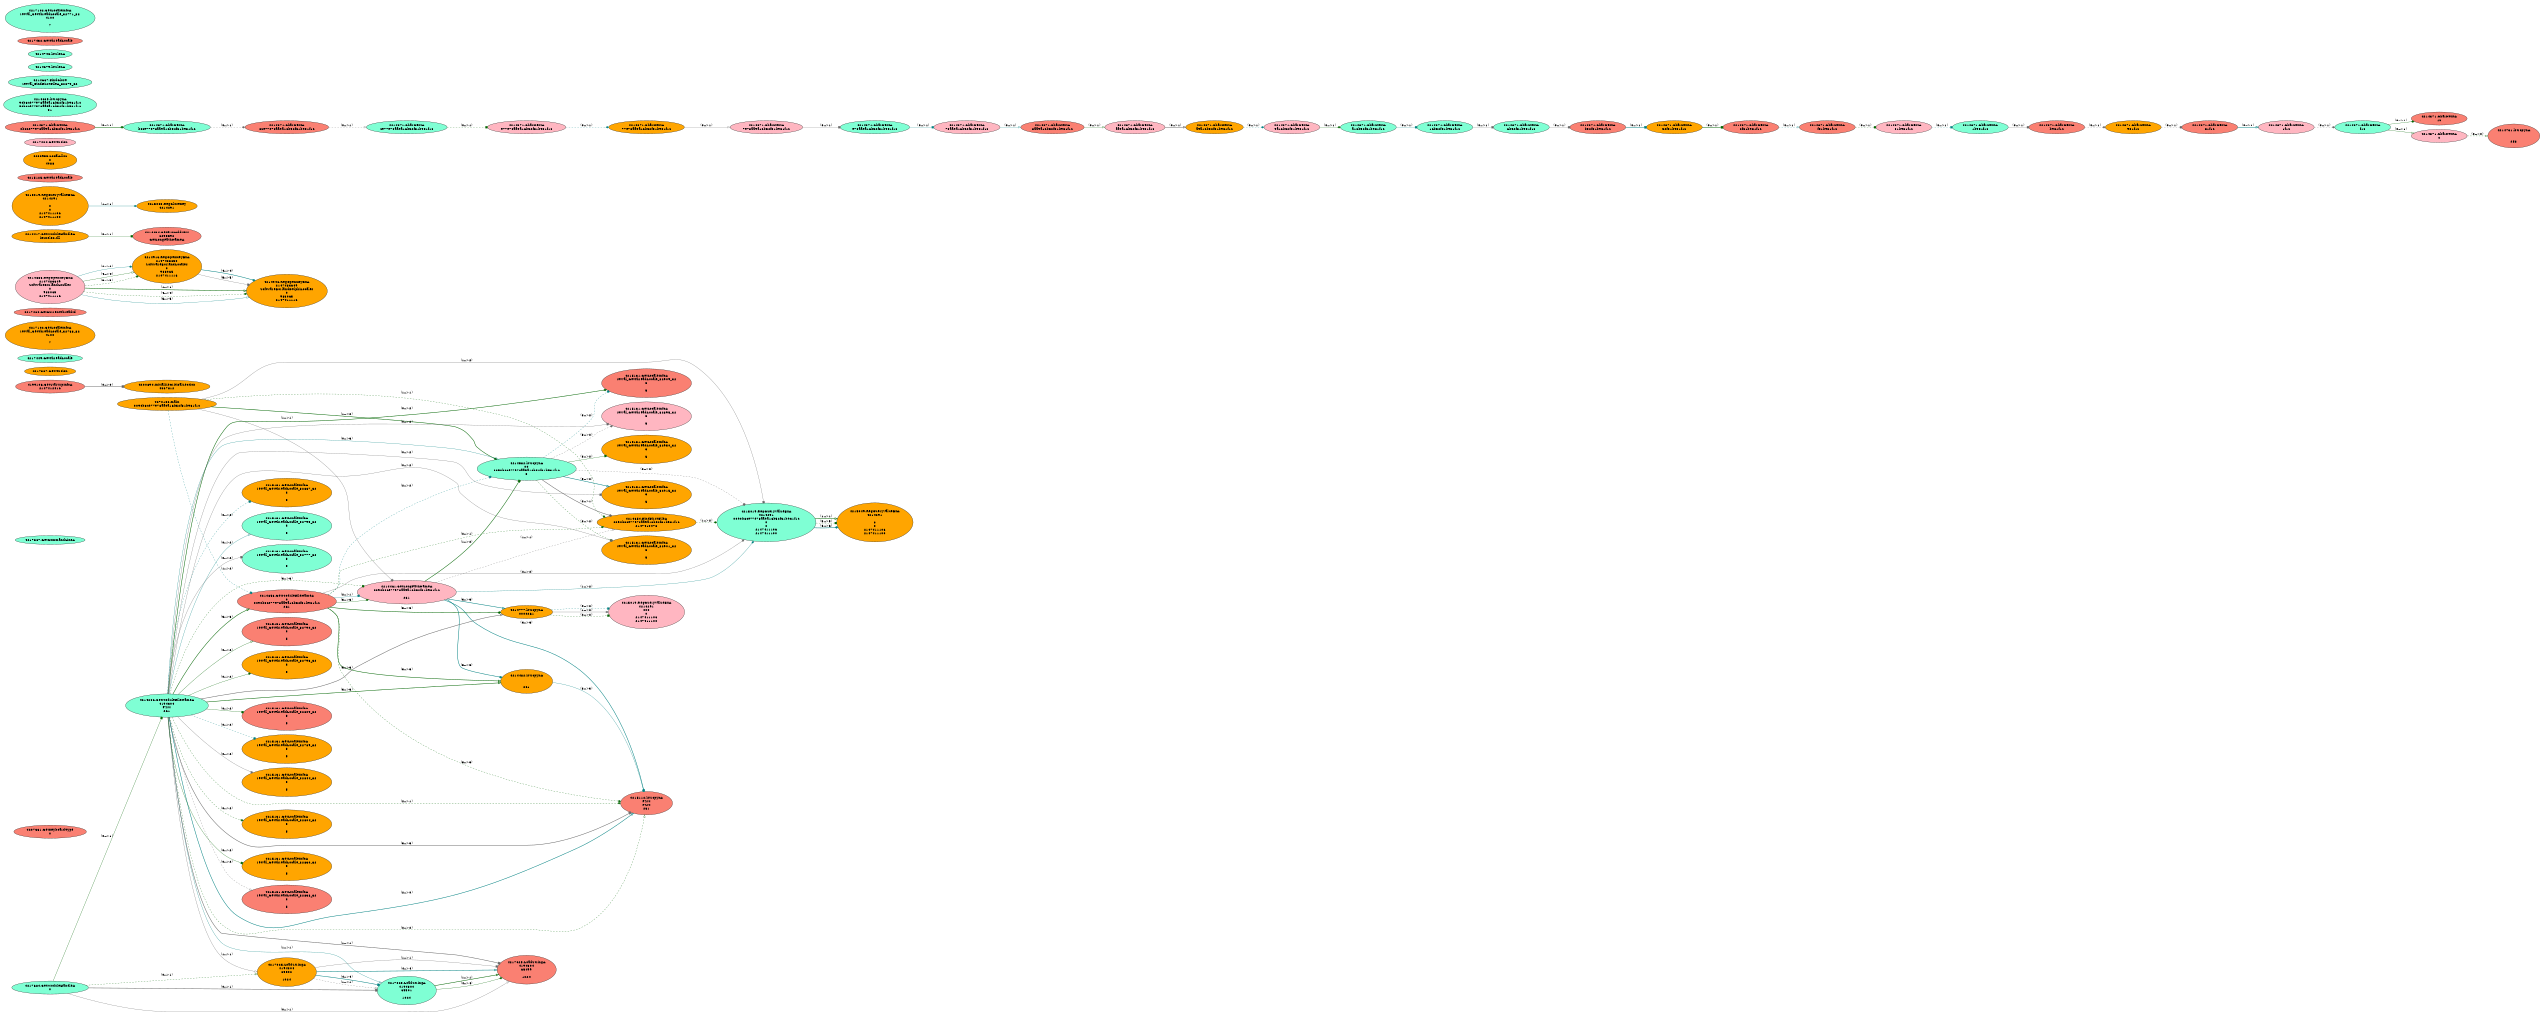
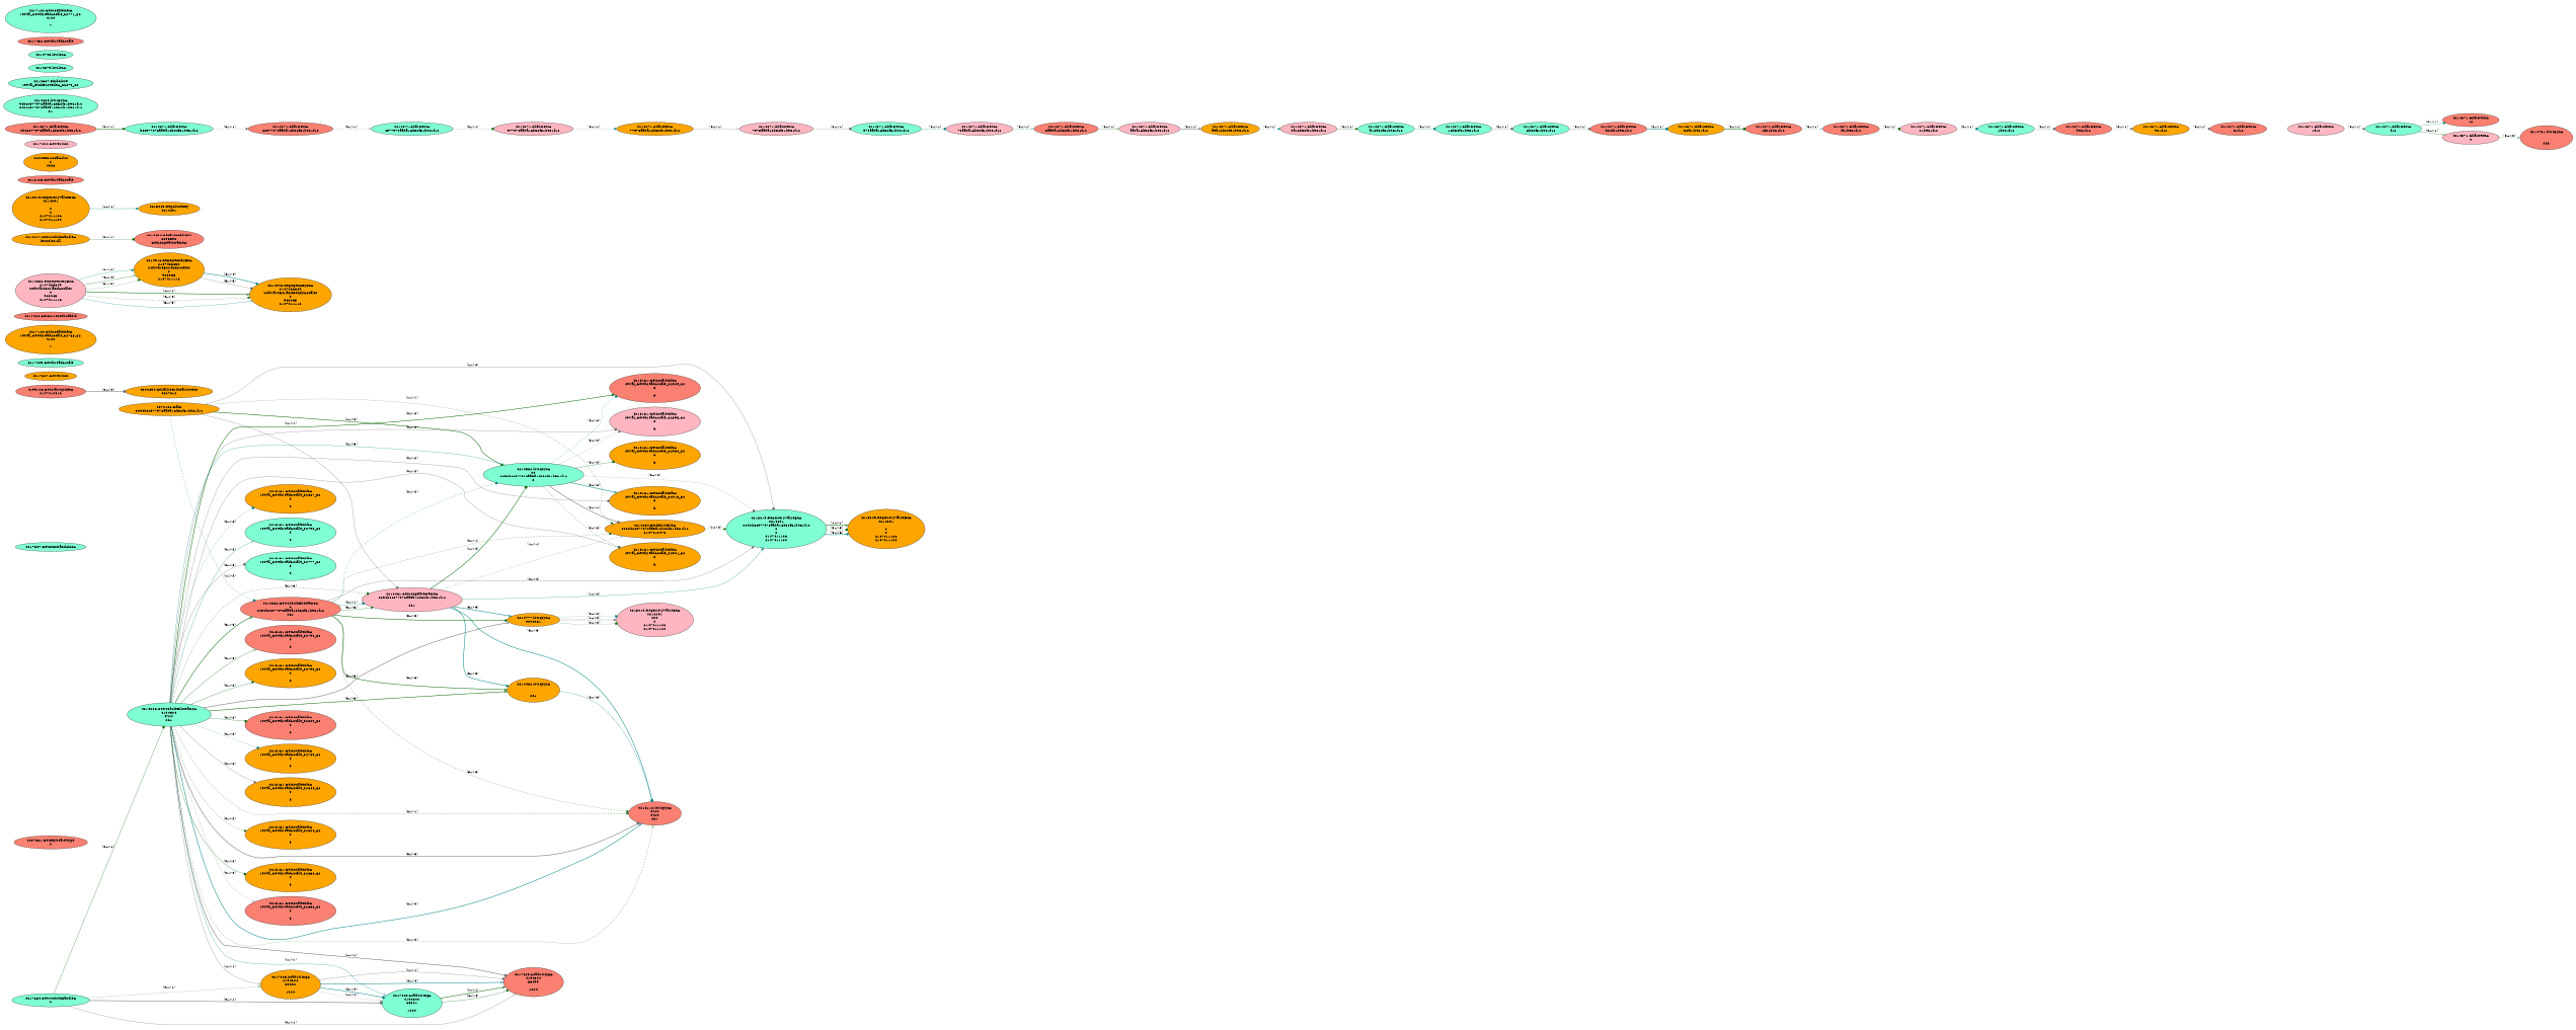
  digraph {
    rankdir=LR
    node [fillcolor=orange style=filled]
    edge [arrowhead=box color=darkgreen style=solid]
    n1 [label="4270136.main\n0090b8ce77e78aa9a16b52f31b931f1c"]
    n2 [fillcolor=salmon label="4214856.GetModuleFileNameA\n0\n0090b8ce77e78aa9a16b52f31b931f1c\n261"]
    n3 [fillcolor=lightpink label="4214461.GetLongPathNameA\n0090b8ce77e78aa9a16b52f31b931f1c\n\n261"]
    n4 [fillcolor=aquamarine label="4214582.lstrcpynA\n00\n0090b8ce77e78aa9a16b52f31b931f1c\n3"]
    n5 [label="4214654.FindFirstFileA\n0090b8ce77e78aa9a16b52f31b931f1c\n2147410478"]
    n6 [fillcolor=aquamarine label="4215019.RegQueryValueExA\n4214291\n0090b8ce77e78aa9a16b52f31b931f1c\n0\n0\n2147411106\n2147411100"]
    n7 [label="4214482.lstrcpynA\n\n\n261"]
    n8 [fillcolor=salmon label="4215112.lstrcpynA\nPZM\nPZM\n261"]
    n9 [label="4214777.lstrcpynA\n0000261"]
    n10 [fillcolor=salmon label="4215131.GetLocaleInfoA\nretval_GetThreadLocale_32909_32\n3\n\n5"]
    n11 [fillcolor=lightpink label="4215131.GetLocaleInfoA\nretval_GetThreadLocale_32895_32\n3\n\n5"]
    n12 [label="4215131.GetLocaleInfoA\nretval_GetThreadLocale_32915_32\n3\n\n5"]
    n13 [label="4215131.GetLocaleInfoA\nretval_GetThreadLocale_32901_32\n3\n\n5"]
    n14 [label="4215131.GetLocaleInfoA\nretval_GetThreadLocale_32950_32\n3\n\n5"]
    n15 [label="4215049.RegQueryValueExA\n4214291\n\n0\n0\n2147411106\n2147411100"]
    n16 [fillcolor=aquamarine label="4217684.GetModuleHandleA\n0"]
    n17 [fillcolor=aquamarine label="4214286.GetModuleFileNameA\n4194304\nPZM\n261"]
    n18 [label="4217025.LoadStringA\n4194304\n65502\n\n1024"]
    n19 [fillcolor=aquamarine label="4217025.LoadStringA\n4194304\n65501\n\n1024"]
    n20 [fillcolor=salmon label="4217025.LoadStringA\n4194304\n65499\n\n1024"]
    n21 [label="4215131.GetLocaleInfoA\nretval_GetThreadLocale_32867_32\n3\n\n5"]
    n22 [fillcolor=aquamarine label="4215131.GetLocaleInfoA\nretval_GetThreadLocale_32795_32\n3\n\n5"]
    n23 [fillcolor=aquamarine label="4215131.GetLocaleInfoA\nretval_GetThreadLocale_32777_32\n3\n\n5"]
    n24 [fillcolor=salmon label="4215131.GetLocaleInfoA\nretval_GetThreadLocale_32790_32\n3\n\n5"]
    n25 [label="4215131.GetLocaleInfoA\nretval_GetThreadLocale_32793_32\n3\n\n5"]
    n26 [fillcolor=salmon label="4215131.GetLocaleInfoA\nretval_GetThreadLocale_32809_32\n3\n\n5"]
    n27 [label="4215131.GetLocaleInfoA\nretval_GetThreadLocale_32789_32\n3\n\n5"]
    n28 [label="4215131.GetLocaleInfoA\nretval_GetThreadLocale_32844_32\n3\n\n5"]
    n29 [label="4215131.GetLocaleInfoA\nretval_GetThreadLocale_32804_32\n3\n\n5"]
    n30 [label="4215131.GetLocaleInfoA\nretval_GetThreadLocale_32830_32\n3\n\n5"]
    n31 [fillcolor=salmon label="4215131.GetLocaleInfoA\nretval_GetThreadLocale_32838_32\n3\n\n5"]
    n32 [fillcolor=salmon label="4207361.GetKeyboardType\n0"]
    n33 [fillcolor=aquamarine label="4217367.GetCommandLineA\n"]
    n34 [fillcolor=salmon label="4199106.GetStartupInfoA\n2147412416"]
    n35 [label="4200894.InitializeCriticalSection\n4367812"]
    n36 [label="4217387.GetVersion\n"]
    n37 [fillcolor=aquamarine label="4217449.GetThreadLocale\n"]
    n38 [label="4217102.GetLocaleInfoA\nretval_GetThreadLocale_32768_32\n4100\n\n7"]
    n39 [fillcolor=salmon label="4217464.GetCurrentThreadId\n"]
    n40 [fillcolor=lightpink label="4215019.RegQueryValueExA\n4214291\n000\n0\n2147411106\n2147411100"]
    n41 [fillcolor=lightpink label="4214886.RegOpenKeyExA\n2147483649\nSoftware\Borland\Locales\n0\n983065\n2147411116"]
    n42 [label="4214916.RegOpenKeyExA\n2147483650\nSoftware\Borland\Locales\n0\n983065\n2147411116"]
    n43 [label="4214946.RegOpenKeyExA\n2147483649\nSoftware\Borland\Delphi\Locales\n0\n983065\n2147411116"]
    n44 [label="4214417.GetModuleHandleA\nkernel32.dll"]
    n45 [fillcolor=salmon label="4214434.GetProcAddress\n6295592\nGetLongPathNameA"]
    n46 [label="4215019.RegQueryValueExA\n4214291\n\n0\n0\n2147411106\n2147411100"]
    n47 [label="4215083.RegCloseKey\n4214291"]
    n48 [fillcolor=salmon label="4215125.GetThreadLocale\n"]
    n49 [label="4200955.LocalAlloc\n0\n4088"]
    n50 [fillcolor=lightpink label="4217404.GetVersion\n"]
    n51 [fillcolor=salmon label="4214371.CharNextA\n0b8ce77e78aa9a16b52f31b931f1c"]
    n52 [fillcolor=aquamarine label="4214371.CharNextA\nb8ce77e78aa9a16b52f31b931f1c"]
    n53 [fillcolor=salmon label="4214371.CharNextA\n8ce77e78aa9a16b52f31b931f1c"]
    n54 [fillcolor=aquamarine label="4214371.CharNextA\nce77e78aa9a16b52f31b931f1c"]
    n55 [fillcolor=lightpink label="4214371.CharNextA\ne77e78aa9a16b52f31b931f1c"]
    n56 [label="4214371.CharNextA\n77e78aa9a16b52f31b931f1c"]
    n57 [fillcolor=lightpink label="4214371.CharNextA\n7e78aa9a16b52f31b931f1c"]
    n58 [fillcolor=aquamarine label="4214371.CharNextA\ne78aa9a16b52f31b931f1c"]
    n59 [fillcolor=lightpink label="4214371.CharNextA\n78aa9a16b52f31b931f1c"]
    n60 [fillcolor=salmon label="4214371.CharNextA\n8aa9a16b52f31b931f1c"]
    n61 [fillcolor=lightpink label="4214371.CharNextA\naa9a16b52f31b931f1c"]
    n62 [label="4214371.CharNextA\na9a16b52f31b931f1c"]
    n63 [fillcolor=lightpink label="4214371.CharNextA\n9a16b52f31b931f1c"]
    n64 [fillcolor=aquamarine label="4214371.CharNextA\na16b52f31b931f1c"]
    n65 [fillcolor=aquamarine label="4214371.CharNextA\n16b52f31b931f1c"]
    n66 [fillcolor=aquamarine label="4214371.CharNextA\n6b52f31b931f1c"]
    n67 [fillcolor=salmon label="4214371.CharNextA\nb52f31b931f1c"]
    n68 [label="4214371.CharNextA\n52f31b931f1c"]
    n69 [fillcolor=salmon label="4214371.CharNextA\n2f31b931f1c"]
    n70 [fillcolor=salmon label="4214371.CharNextA\nf31b931f1c"]
    n71 [fillcolor=lightpink label="4214371.CharNextA\n31b931f1c"]
    n72 [fillcolor=aquamarine label="4214371.CharNextA\n1b931f1c"]
    n73 [fillcolor=salmon label="4214371.CharNextA\nb931f1c"]
    n74 [label="4214371.CharNextA\n931f1c"]
    n75 [fillcolor=salmon label="4214371.CharNextA\n31f1c"]
    n76 [fillcolor=lightpink label="4214371.CharNextA\n1f1c"]
    n77 [fillcolor=aquamarine label="4214371.CharNextA\nf1c"]
    n78 [fillcolor=salmon label="4214371.CharNextA\n1c"]
    n79 [fillcolor=lightpink label="4214371.CharNextA\nc"]
    n80 [fillcolor=salmon label="4214731.lstrcpynA\n\n\n258"]
    n81 [fillcolor=aquamarine label="4214635.lstrcpynA\n90b8ce77e78aa9a16b52f31b931f1c\n90b8ce77e78aa9a16b52f31b931f1c\n31"]
    n82 [fillcolor=aquamarine label="4214667.FindClose\nretval_FindFirstFileA_32879_32"]
    n83 [fillcolor=aquamarine label="4214679.lstrlenA\n"]
    n84 [fillcolor=aquamarine label="4214743.lstrlenA\n"]
    n85 [fillcolor=salmon label="4217432.GetThreadLocale\n"]
    n86 [fillcolor=aquamarine label="4217102.GetLocaleInfoA\nretval_GetThreadLocale_32771_32\n4100\n\n7"]
    n1 -> n2 [color=teal label="(1-->2)" style=dashed]
    n1 -> n3 [color=gray40 label="(1-->1)"]
    n1 -> n4 [arrowhead=diamond label="(1-->2)" style=bold]
    n1 -> n5 [arrowhead=diamond label="(1-->1)" style=dashed]
    n1 -> n6 [color=gray40 label="(1-->2)"]
    n2 -> n3 [color=teal label="(2-->1)"]
    n2 -> n3 [arrowhead=diamond label="(3-->3)"]
    n2 -> n4 [color=teal label="(2-->2)" style=dashed]
    n2 -> n5 [arrowhead=diamond label="(2-->1)" style=dashed]
    n2 -> n6 [arrowhead=diamond color=gray40 label="(2-->2)"]
    n2 -> n7 [arrowhead=onormal label="(3-->3)" style=bold]
    n2 -> n8 [arrowhead=diamond label="(3-->3)" style=dashed]
    n2 -> n9 [arrowhead=diamond label="(3-->3)" style=bold]
    n3 -> n4 [label="(1-->2)" style=bold]
    n3 -> n5 [arrowhead=onormal color=gray40 label="(1-->1)" style=dashed]
    n3 -> n6 [arrowhead=diamond color=teal label="(1-->2)"]
    n3 -> n7 [arrowhead=diamond color=teal label="(3-->3)" style=bold]
    n3 -> n8 [arrowhead=diamond color=teal label="(3-->3)" style=bold]
    n3 -> n9 [arrowhead=onormal color=teal label="(3-->3)" style=bold]
    n4 -> n5 [arrowhead=diamond color=gray40 label="(2-->1)" style=bold]
    n4 -> n6 [color=gray40 label="(2-->2)" style=dashed]
    n4 -> n10 [color=teal label="(3-->2)" style=dashed]
    n4 -> n11 [arrowhead=diamond color=gray40 label="(3-->2)" style=dashed]
    n4 -> n12 [arrowhead=onormal color=teal label="(3-->2)" style=bold]
    n4 -> n13 [arrowhead=diamond label="(3-->2)" style=dashed]
    n4 -> n14 [label="(3-->2)"]
    n5 -> n6 [arrowhead=diamond label="(1-->2)" style=dashed]
    n6 -> n15 [arrowhead=onormal label="(1-->1)" style=bold]
    n6 -> n15 [label="(5-->5)" style=dashed]
    n6 -> n15 [arrowhead=diamond color=teal label="(6-->6)" style=bold]
    n7 -> n8 [color=teal label="(3-->3)"]
    n9 -> n40 [arrowhead=diamond color=gray40 label="(1-->2)"]
    n9 -> n40 [label="(2-->2)" style=dashed]
    n9 -> n40 [color=teal label="(0-->2)" style=dashed]
    n16 -> n17 [label="(0-->1)"]
    n16 -> n18 [arrowhead=onormal label="(0-->1)" style=dashed]
    n16 -> n19 [color=gray40 label="(0-->1)" style=bold]
    n16 -> n20 [arrowhead=onormal color=gray40 label="(0-->1)"]
    n17 -> n2 [arrowhead=onormal label="(3-->3)" style=bold]
    n17 -> n3 [label="(3-->3)" style=dashed]
    n17 -> n4 [arrowhead=onormal color=teal label="(0-->3)"]
    n17 -> n7 [arrowhead=onormal label="(3-->3)" style=bold]
    n17 -> n8 [arrowhead=diamond label="(2-->1)" style=dashed]
    n17 -> n8 [arrowhead=onormal label="(2-->2)" style=dashed]
    n17 -> n8 [color=gray40 label="(3-->3)" style=bold]
    n17 -> n8 [arrowhead=onormal color=teal label="(2-->0)" style=bold]
    n17 -> n9 [arrowhead=onormal color=gray40 label="(3-->3)" style=bold]
    n17 -> n10 [arrowhead=diamond label="(0-->2)" style=bold]
    n17 -> n11 [color=gray40 label="(0-->2)"]
    n17 -> n12 [color=gray40 label="(0-->2)"]
    n17 -> n13 [color=gray40 label="(0-->2)"]
    n17 -> n18 [arrowhead=onormal color=gray40 label="(1-->1)"]
    n17 -> n19 [arrowhead=onormal color=teal label="(1-->1)"]
    n17 -> n20 [color=gray40 label="(1-->1)" style=bold]
    n17 -> n21 [color=teal label="(0-->2)" style=dashed]
    n17 -> n22 [arrowhead=onormal color=teal label="(0-->2)"]
    n17 -> n23 [color=gray40 label="(0-->2)"]
    n17 -> n24 [arrowhead=onormal label="(0-->2)"]
    n17 -> n25 [arrowhead=diamond label="(0-->2)"]
    n17 -> n26 [label="(0-->2)"]
    n17 -> n27 [color=teal label="(0-->2)" style=dashed]
    n17 -> n28 [arrowhead=diamond color=gray40 label="(0-->2)"]
    n17 -> n29 [arrowhead=diamond label="(0-->2)" style=dashed]
    n17 -> n30 [label="(0-->2)"]
    n17 -> n31 [arrowhead=onormal color=gray40 label="(0-->2)" style=dashed]
    n18 -> n19 [arrowhead=onormal color=gray40 label="(1-->1)" style=dashed]
    n18 -> n19 [color=teal label="(4-->4)" style=bold]
    n18 -> n20 [color=gray40 label="(1-->1)"]
    n18 -> n20 [arrowhead=onormal color=teal label="(4-->4)" style=bold]
    n19 -> n20 [arrowhead=onormal label="(1-->1)" style=bold]
    n19 -> n20 [arrowhead=diamond label="(4-->4)"]
    n34 -> n35 [color=gray40 label="(0-->0)" style=bold]
    n41 -> n42 [arrowhead=diamond color=teal label="(2-->2)"]
    n41 -> n42 [arrowhead=onormal label="(4-->4)"]
    n41 -> n42 [arrowhead=diamond label="(5-->5)" style=dashed]
    n41 -> n43 [arrowhead=onormal label="(1-->1)" style=bold]
    n41 -> n43 [arrowhead=diamond label="(4-->4)" style=dashed]
    n41 -> n43 [arrowhead=onormal color=teal label="(5-->5)"]
    n42 -> n43 [arrowhead=diamond color=teal label="(4-->4)" style=bold]
    n42 -> n43 [color=gray40 label="(5-->5)"]
    n44 -> n45 [label="(0-->1)"]
    n46 -> n47 [arrowhead=diamond color=teal label="(1-->1)"]
    n51 -> n52 [arrowhead=diamond label="(0-->1)" style=bold]
    n52 -> n53 [arrowhead=diamond color=gray40 label="(0-->1)" style=dashed]
    n53 -> n54 [arrowhead=onormal color=gray40 label="(0-->1)" style=dashed]
    n54 -> n55 [label="(0-->1)" style=dashed]
    n55 -> n56 [arrowhead=diamond color=teal label="(0-->1)" style=dashed]
    n56 -> n57 [arrowhead=onormal color=gray40 label="(0-->1)"]
    n57 -> n58 [color=gray40 label="(0-->1)"]
    n58 -> n59 [color=teal label="(0-->1)"]
    n59 -> n60 [arrowhead=onormal color=teal label="(0-->1)"]
    n60 -> n61 [arrowhead=onormal label="(0-->1)"]
    n61 -> n62 [arrowhead=onormal color=gray40 label="(0-->1)" style=bold]
    n62 -> n63 [arrowhead=diamond color=teal label="(0-->1)" style=dashed]
    n63 -> n64 [arrowhead=diamond label="(0-->1)"]
    n64 -> n65 [color=teal label="(0-->1)"]
    n65 -> n66 [color=gray40 label="(0-->1)"]
    n66 -> n67 [color=gray40 label="(0-->1)"]
    n67 -> n68 [color=teal label="(0-->1)" style=bold]
    n68 -> n69 [label="(0-->1)" style=bold]
    n69 -> n70 [arrowhead=onormal color=teal label="(0-->1)" style=dashed]
    n70 -> n71 [label="(0-->1)" style=dashed]
    n71 -> n72 [color=teal label="(0-->1)" style=dashed]
    n72 -> n73 [color=gray40 label="(0-->1)"]
    n73 -> n74 [arrowhead=diamond color=gray40 label="(0-->1)" style=dashed]
    n74 -> n75 [color=gray40 label="(0-->1)" style=dashed]
-   n75 -> n76 [arrowhead=onormal color=teal label="(0-->1)" style=bold]
    n76 -> n77 [arrowhead=diamond color=gray40 label="(0-->1)" style=dashed]
-   n77 -> n78 [arrowhead=diamond label="(0-->1)"]
+   n77 -> n78 [arrowhead=diamond color=teal label="(0-->1)"]
    n77 -> n79 [arrowhead=onormal label="(0-->1)"]
    n79 -> n80 [arrowhead=onormal label="(0-->0)" style=dashed]
  }
